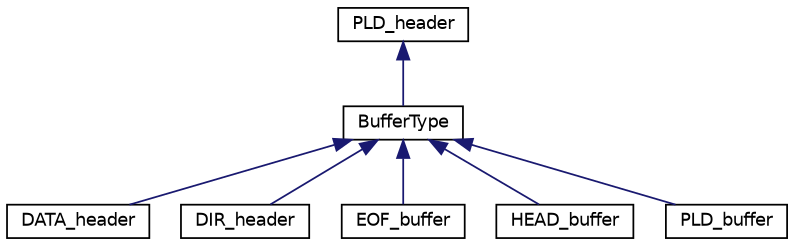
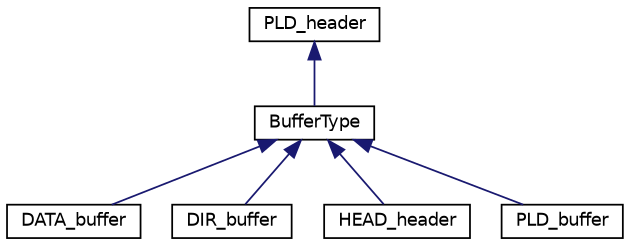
  digraph {
    rankdir=TB
    node [color=black fillcolor=white fontname=Helvetica fontsize=10 shape=record style=filled]
    edge [color=midnightblue dir=back fontname=Helvetica fontsize=10 labelfontname=Helvetica labelfontsize=10 style=solid]
    n1 [height=0.2 label=BufferType width=0.4]
-   n2 [height=0.2 label=DATA_header width=0.4]
-   n3 [height=0.2 label=DIR_header width=0.4]
-   n4 [height=0.2 label=EOF_buffer width=0.4]
-   n5 [height=0.2 label=HEAD_buffer width=0.4]
+   n2 [height=0.2 label=DATA_buffer width=0.4]
+   n3 [height=0.2 label=DIR_buffer width=0.4]
+   n5 [height=0.2 label=HEAD_header width=0.4]
    n6 [height=0.2 label=PLD_buffer width=0.4]
    n7 [height=0.2 label=PLD_header width=0.4]
    n1 -> n2
    n1 -> n3
-   n1 -> n4
    n1 -> n5
    n1 -> n6
    n7 -> n1
  }
